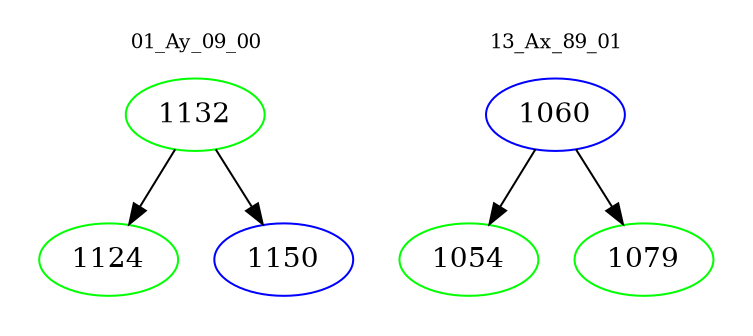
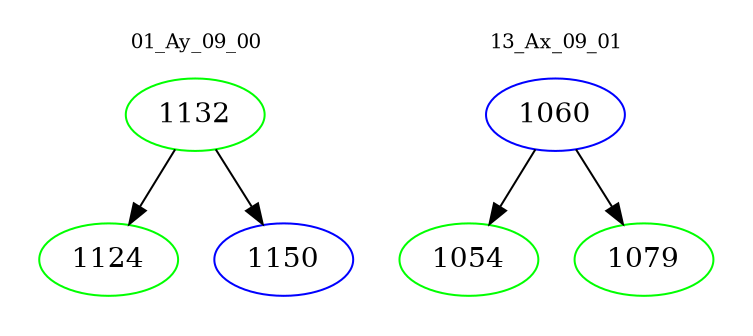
  digraph {
    node [color=green]
    edge [color=black]
    n1 [label=1132]
    n2 [label=1124]
    n3 [color=blue label=1150]
    n4 [color=blue label=1060]
    n5 [label=1054]
    n6 [label=1079]
    subgraph cluster_1 {
      color=white
      fontsize=10
      label="01_Ay_09_00"
      n1
      n2
      n3
    }
    subgraph cluster_2 {
      color=white
      fontsize=10
-     label="13_Ax_89_01"
+     label="13_Ax_09_01"
      n4
      n5
      n6
    }
    n1 -> n2
    n1 -> n3
    n4 -> n5
    n4 -> n6
  }
